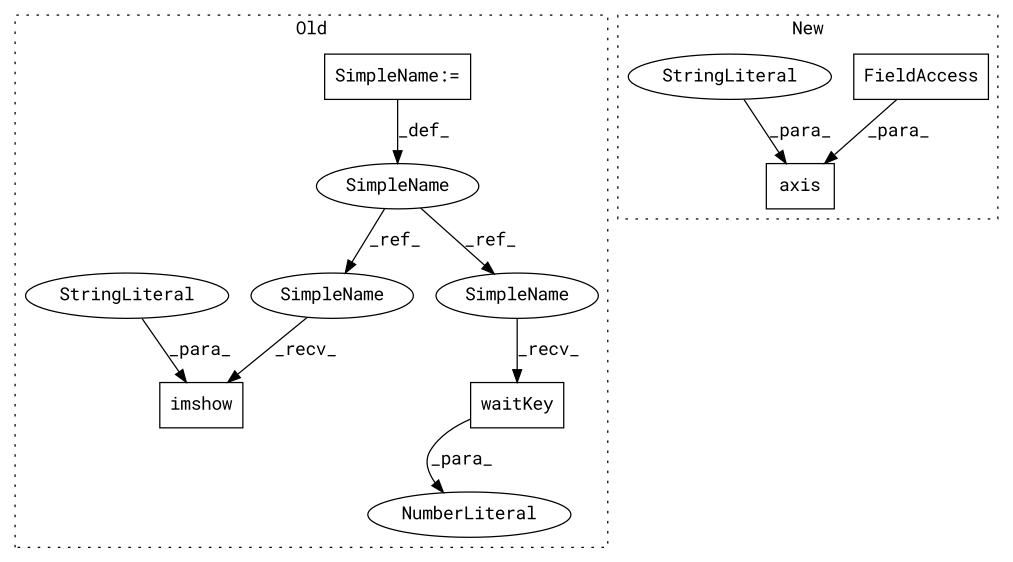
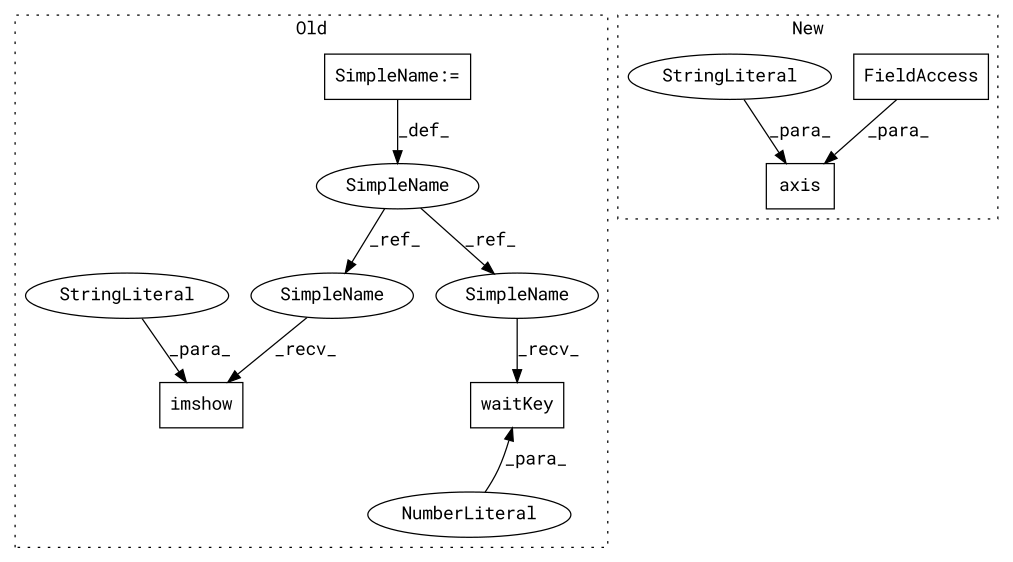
  digraph {
    fontname="Roboto Mono"
    node [a=32 fontname="Roboto Mono" l=3 s=2111 shape=ellipse]
    edge [fontname="Roboto Mono"]
    n1 [l="8,1" label=waitKey s="2760,2769" shape=box]
    n2 [a=34 l=1 label=NumberLiteral s=2768]
    n3 [a=42 label=SimpleName]
    n4 [l="7,1" label=imshow s="2698,2747" shape=box]
    n5 [a=7 label="SimpleName:=" shape=box]
    n6 [a=45 l=33 label=StringLiteral s=2705]
    n7 [a=42 label=SimpleName s=2694]
    n8 [a=42 label=SimpleName s=2756]
    n9 [l="5,1" label=axis s="2891,2901" shape=box]
    n10 [a=22 l=10 label=FieldAccess s=2873 shape=box]
    n11 [a=45 l=5 label=StringLiteral s=2896]
    subgraph cluster_1 {
      label=Old
      style=dotted
      n1
      n2
      n3
      n4
      n5
      n6
      n7
      n8
    }
    subgraph cluster_2 {
      label=New
      style=dotted
      n9
      n10
      n11
    }
-   n1 -> n2 [label=_para_]
+   n2 -> n1 [label=_para_]
    n3 -> n7 [label=_ref_]
    n3 -> n8 [label=_ref_]
    n5 -> n3 [label=_def_]
    n6 -> n4 [label=_para_]
    n7 -> n4 [label=_recv_]
    n8 -> n1 [label=_recv_]
    n10 -> n9 [label=_para_]
    n11 -> n9 [label=_para_]
  }
